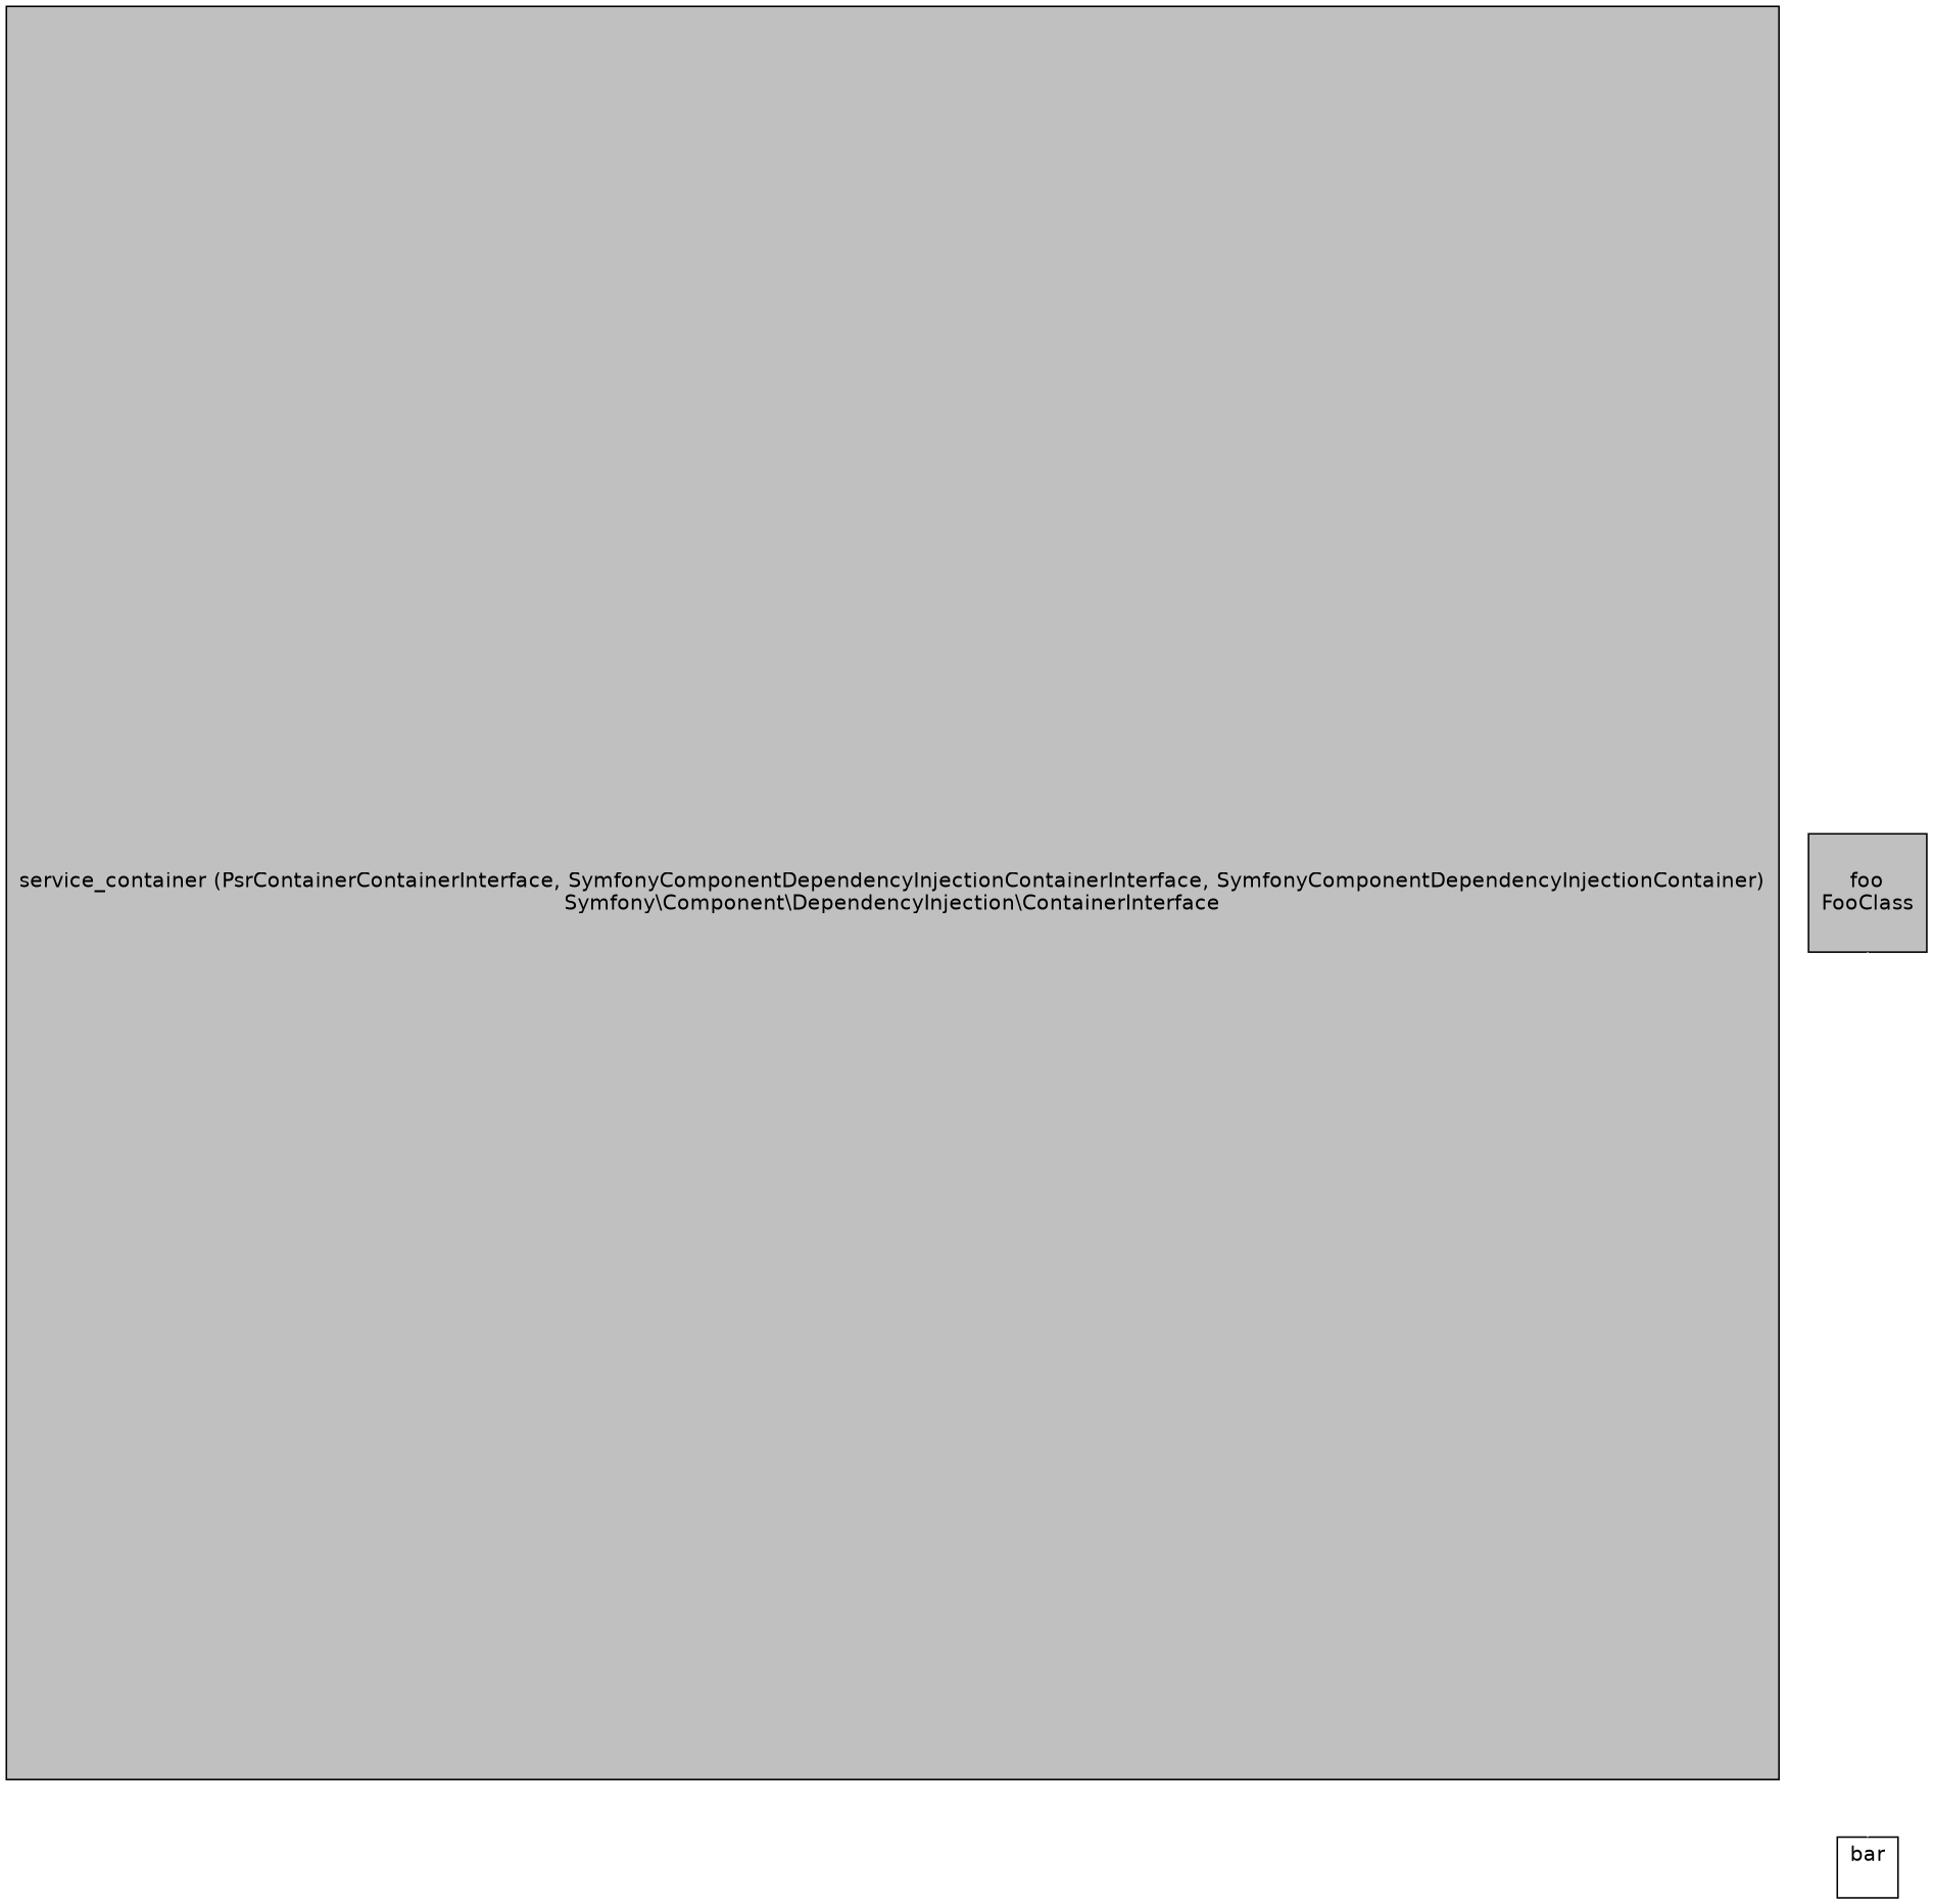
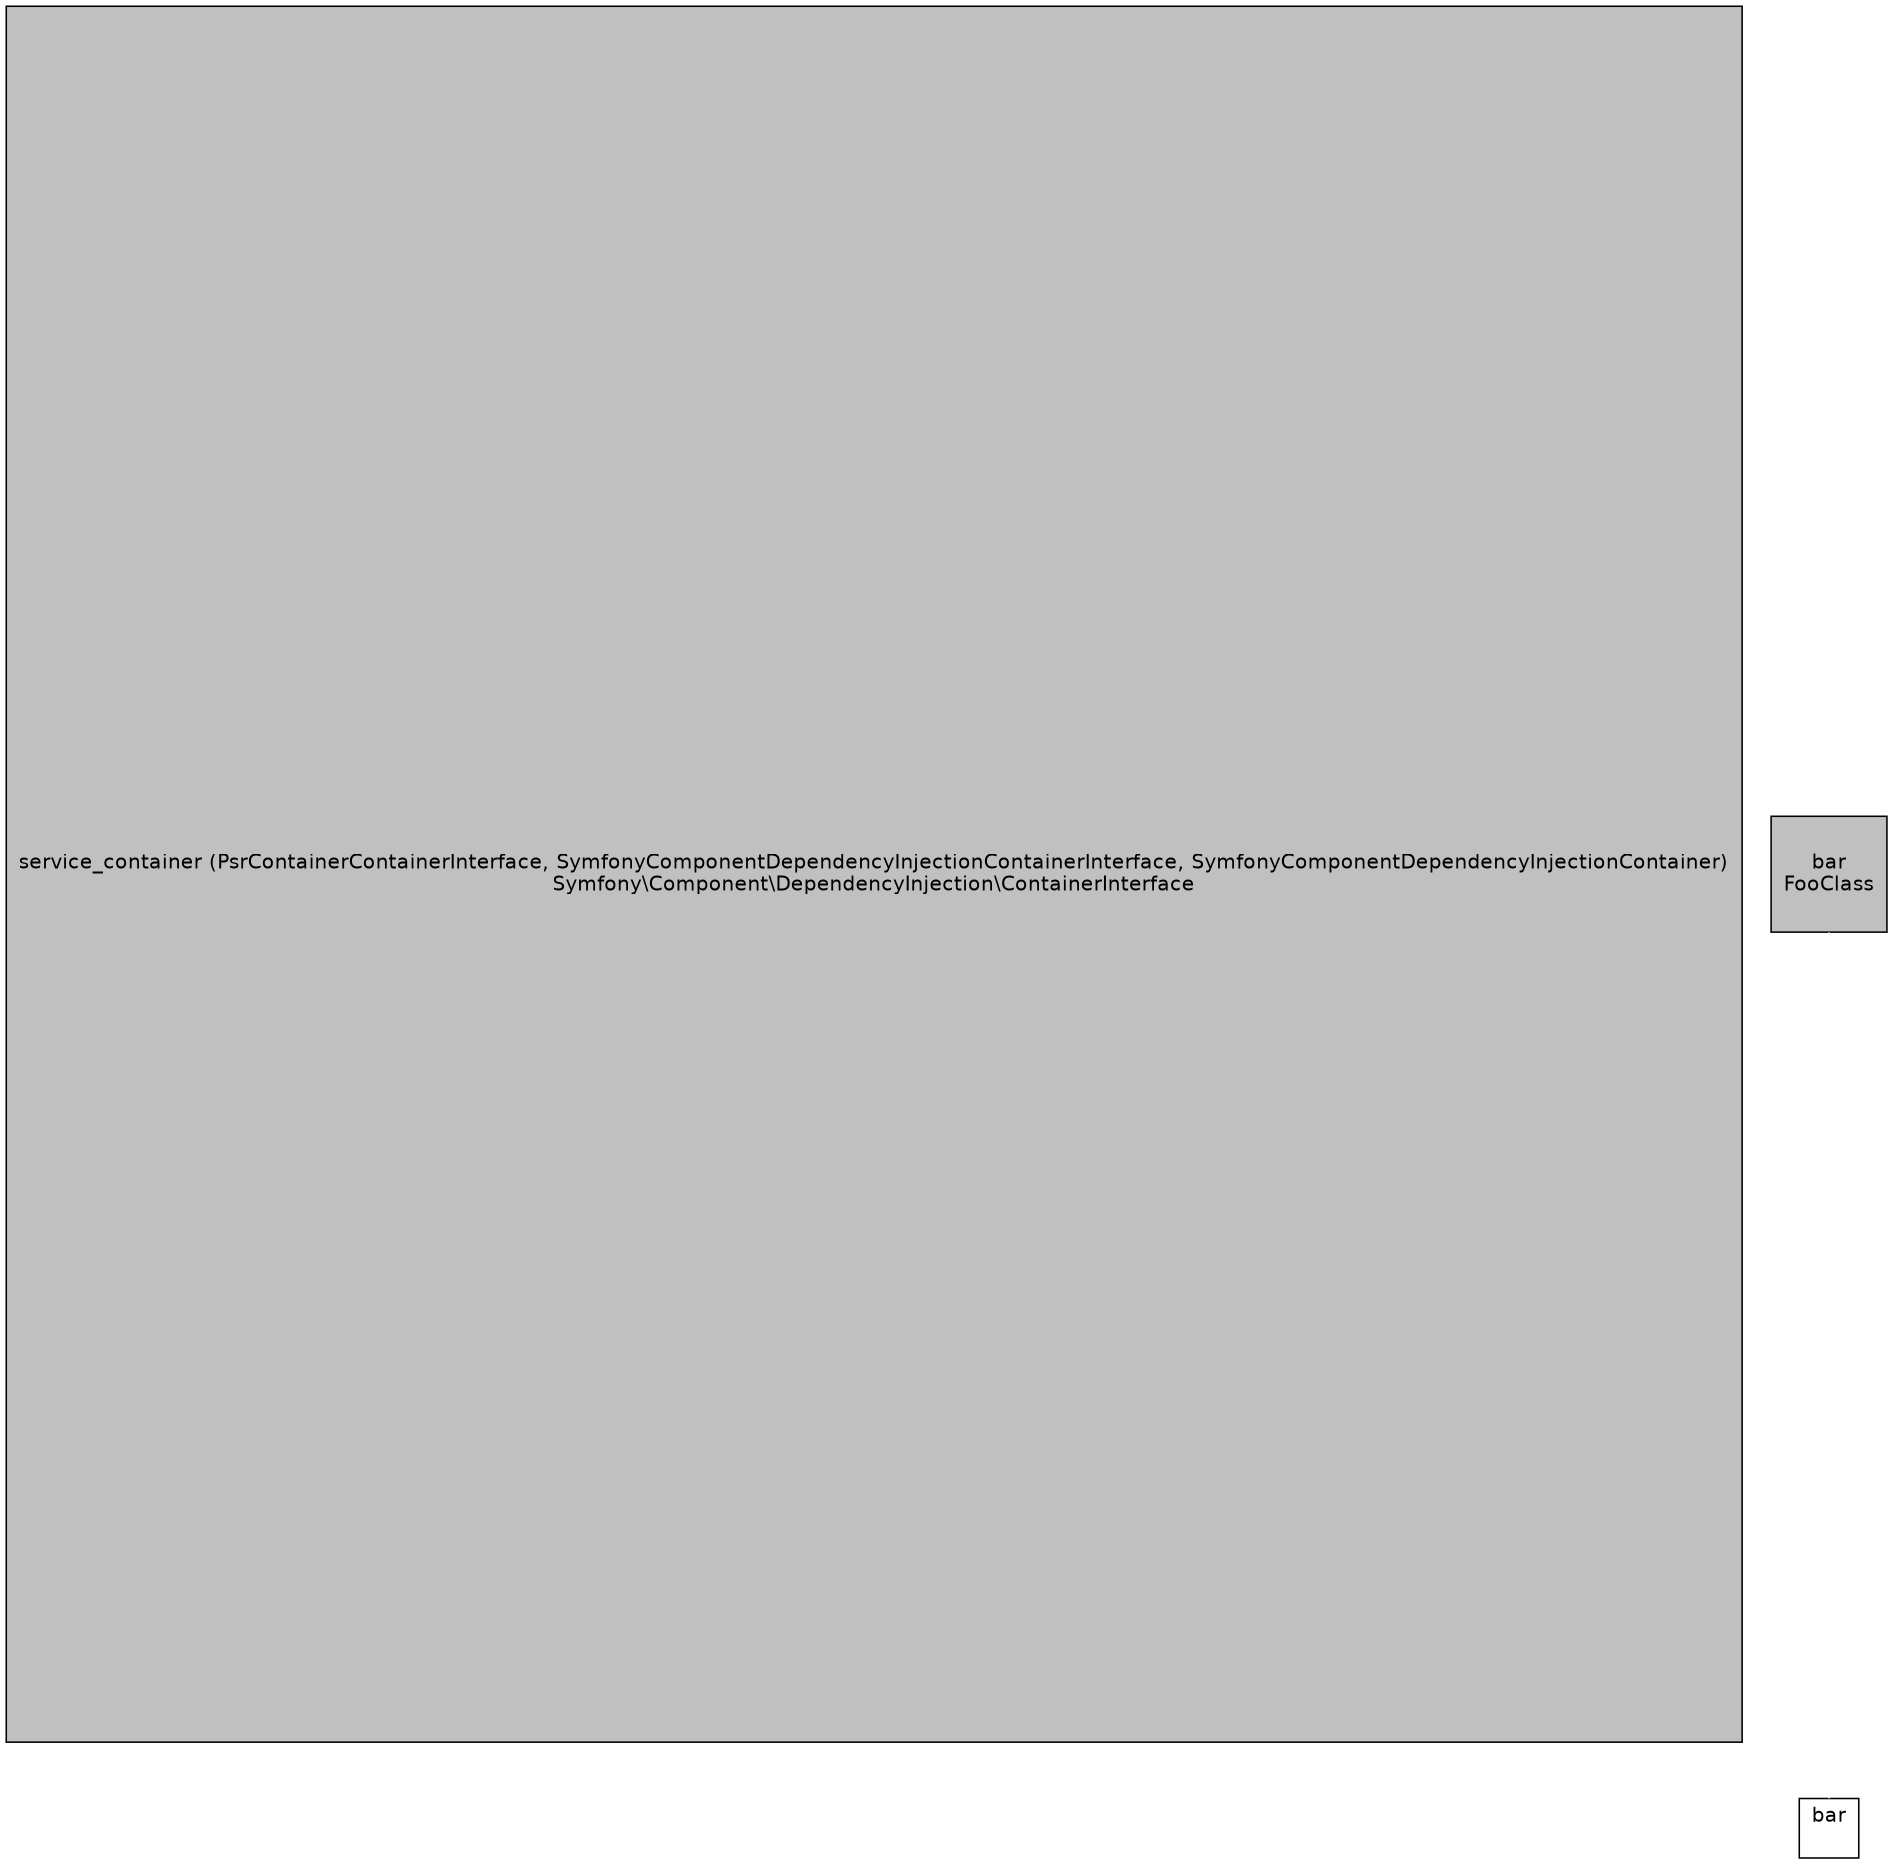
  digraph {
    fontname="DejaVu Sans"
    node [fillcolor=grey fontname="DejaVu Sans" fontsize=13 shape=square style=filled]
    n1 [label="service_container (Psr\Container\ContainerInterface, Symfony\Component\DependencyInjection\ContainerInterface, Symfony\Component\DependencyInjection\Container)\nSymfony\\Component\\DependencyInjection\\ContainerInterface\n"]
-   n2 [label="foo\nFooClass\n"]
+   n2 [label="bar\nFooClass\n"]
    n3 [fillcolor=red label="bar\n\n" style=empty]
    n2 -> n3 [arrowhead=closed arrowsize=1 color=white fontname="DejaVu Sans" fontsize=12 style=filled]
  }
